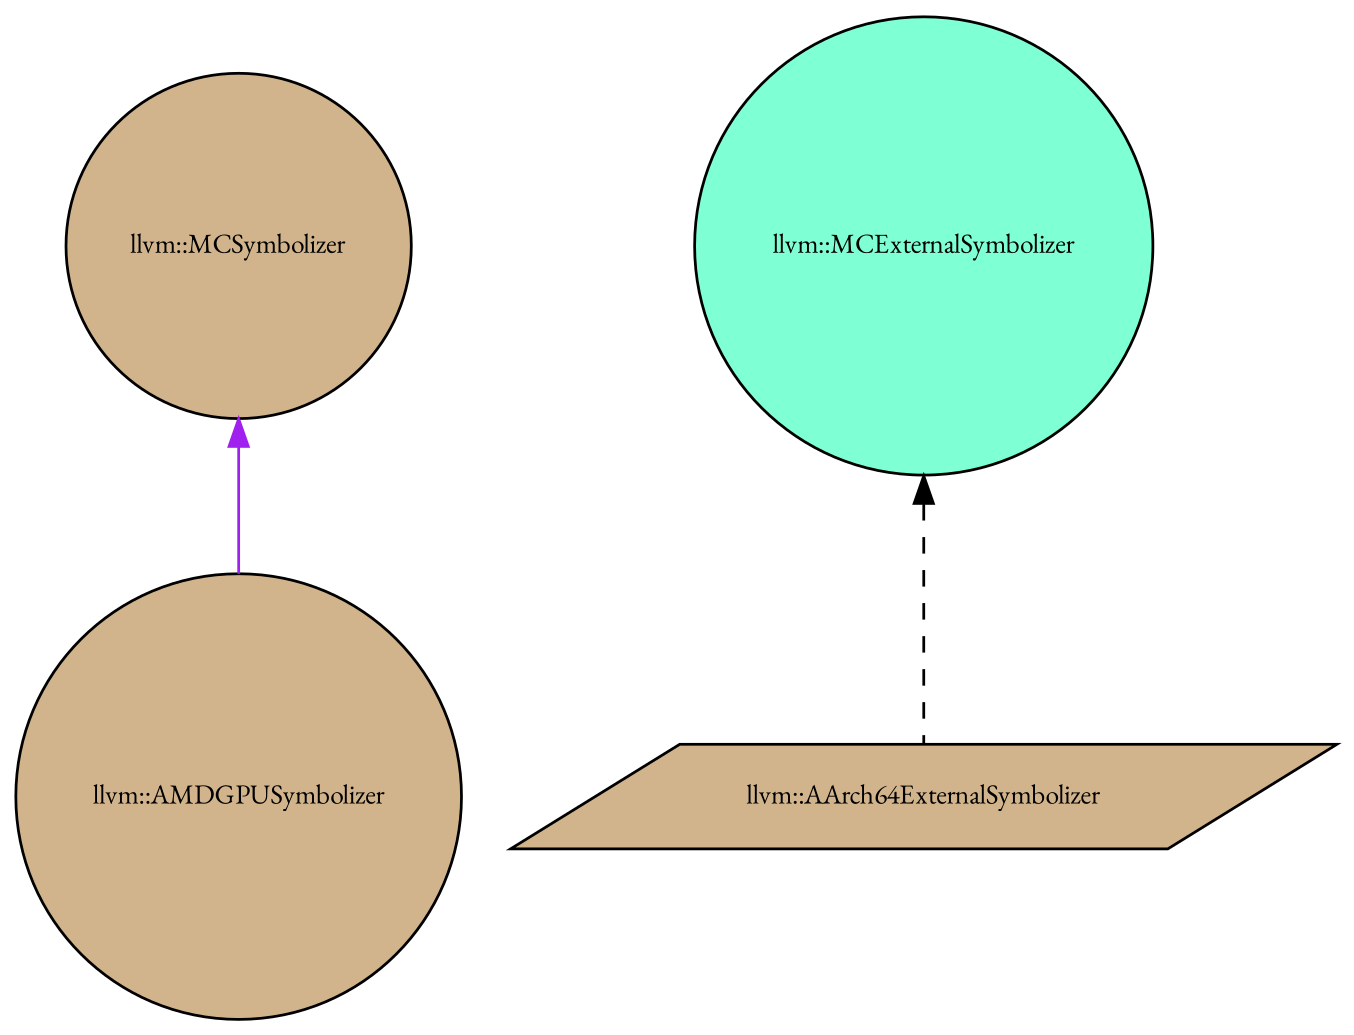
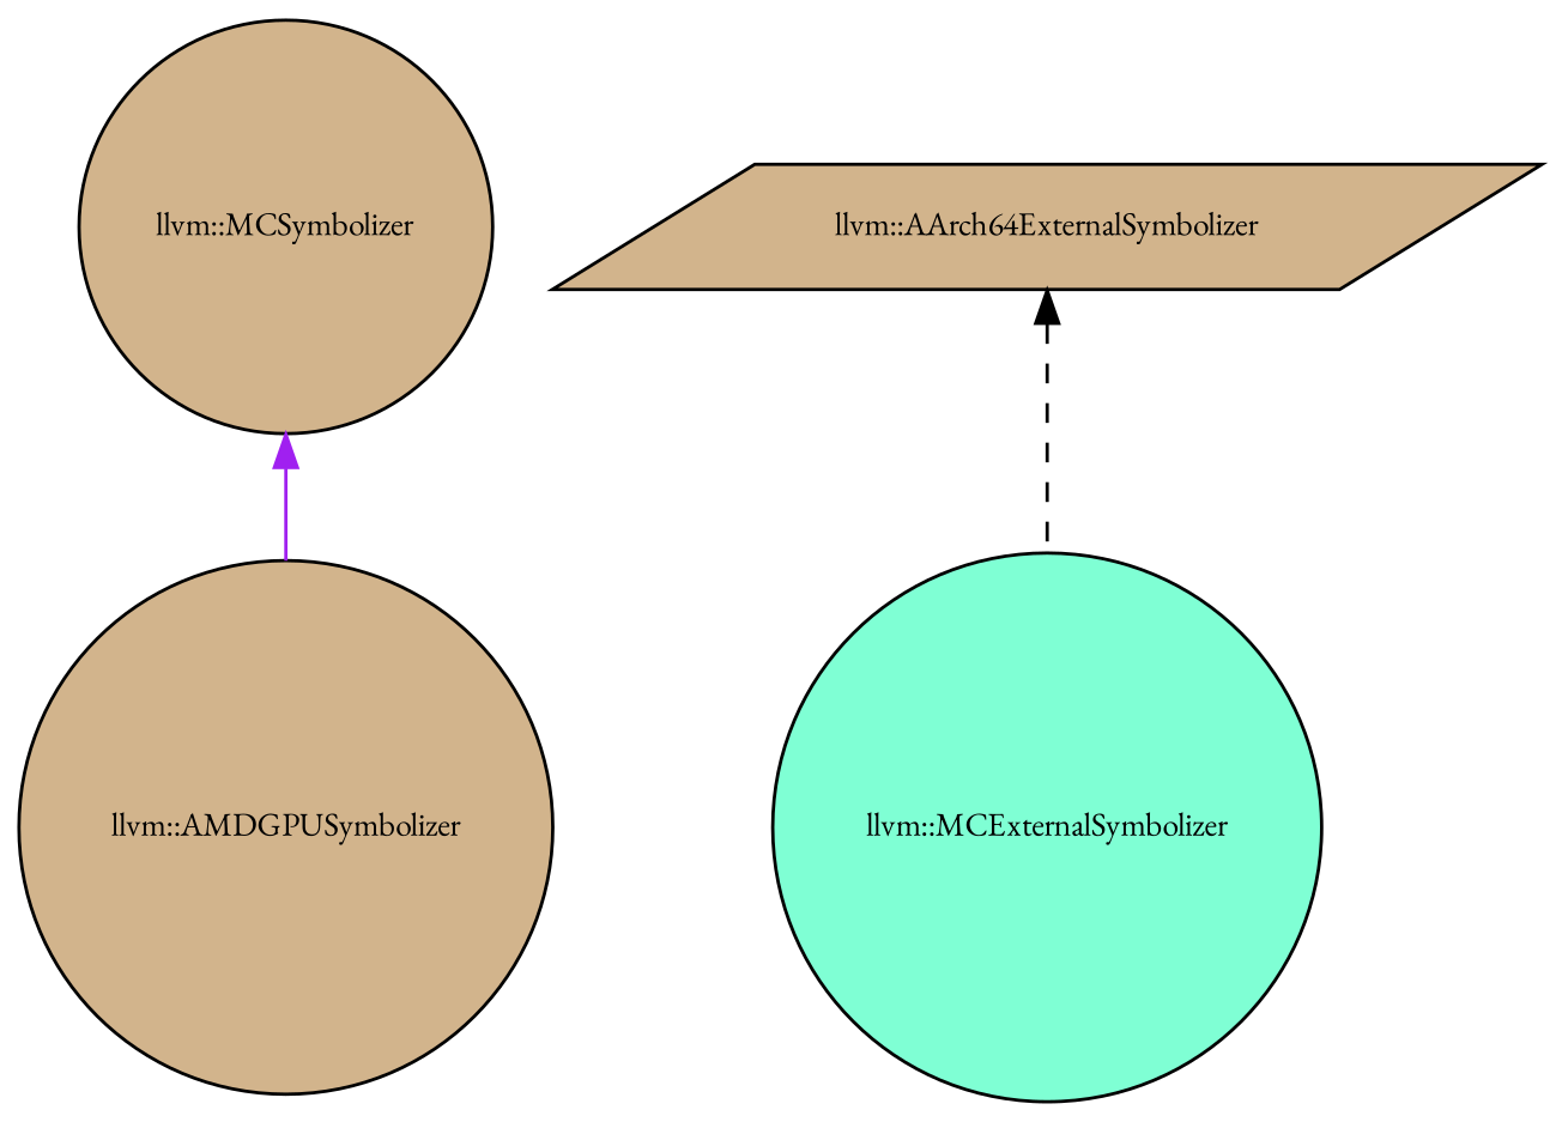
  digraph {
    fontname="EB Garamond"
    node [color=black fillcolor=tan fontname="EB Garamond" fontsize=10 shape=circle style=filled]
    edge [dir=back fontname="EB Garamond" fontsize=10 labelfontname=Helvetica labelfontsize=10]
    n1 [fontcolor=black height=0.2 label="llvm::MCSymbolizer" width=0.4]
    n2 [height=0.2 label="llvm::AMDGPUSymbolizer" width=0.4]
    n3 [fillcolor=aquamarine height=0.2 label="llvm::MCExternalSymbolizer" width=0.4]
    n4 [height=0.2 label="llvm::AArch64ExternalSymbolizer" shape=parallelogram width=0.4]
    n1 -> n2 [color=purple style=solid]
-   n3 -> n4 [color=black style=dashed]
+   n4 -> n3 [color=black style=dashed]
  }
